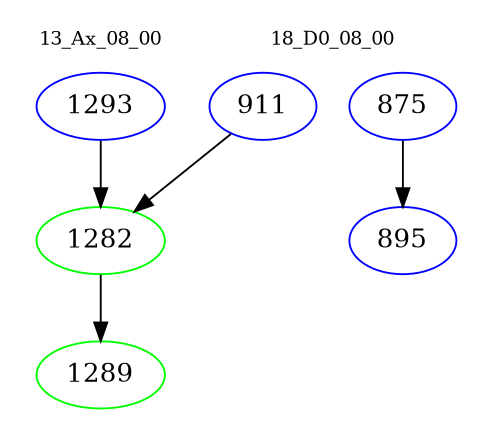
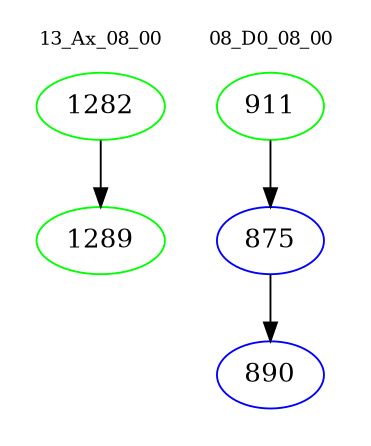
  digraph {
    node [color=blue]
    edge [color=black]
-   n1 [label=1293]
    n2 [color=green label=1282]
    n3 [color=green label=1289]
-   n4 [label=911]
+   n4 [color=green label=911]
    n5 [label=875]
-   n6 [label=895]
+   n6 [label=890]
    subgraph cluster_1 {
      color=white
      fontsize=10
      label="13_Ax_08_00"
-     n1
      n2
      n3
    }
    subgraph cluster_2 {
      color=white
      fontsize=10
-     label="18_D0_08_00"
+     label="08_D0_08_00"
      n4
      n5
      n6
    }
-   n1 -> n2
    n2 -> n3
-   n4 -> n2
+   n4 -> n5
    n5 -> n6
  }
